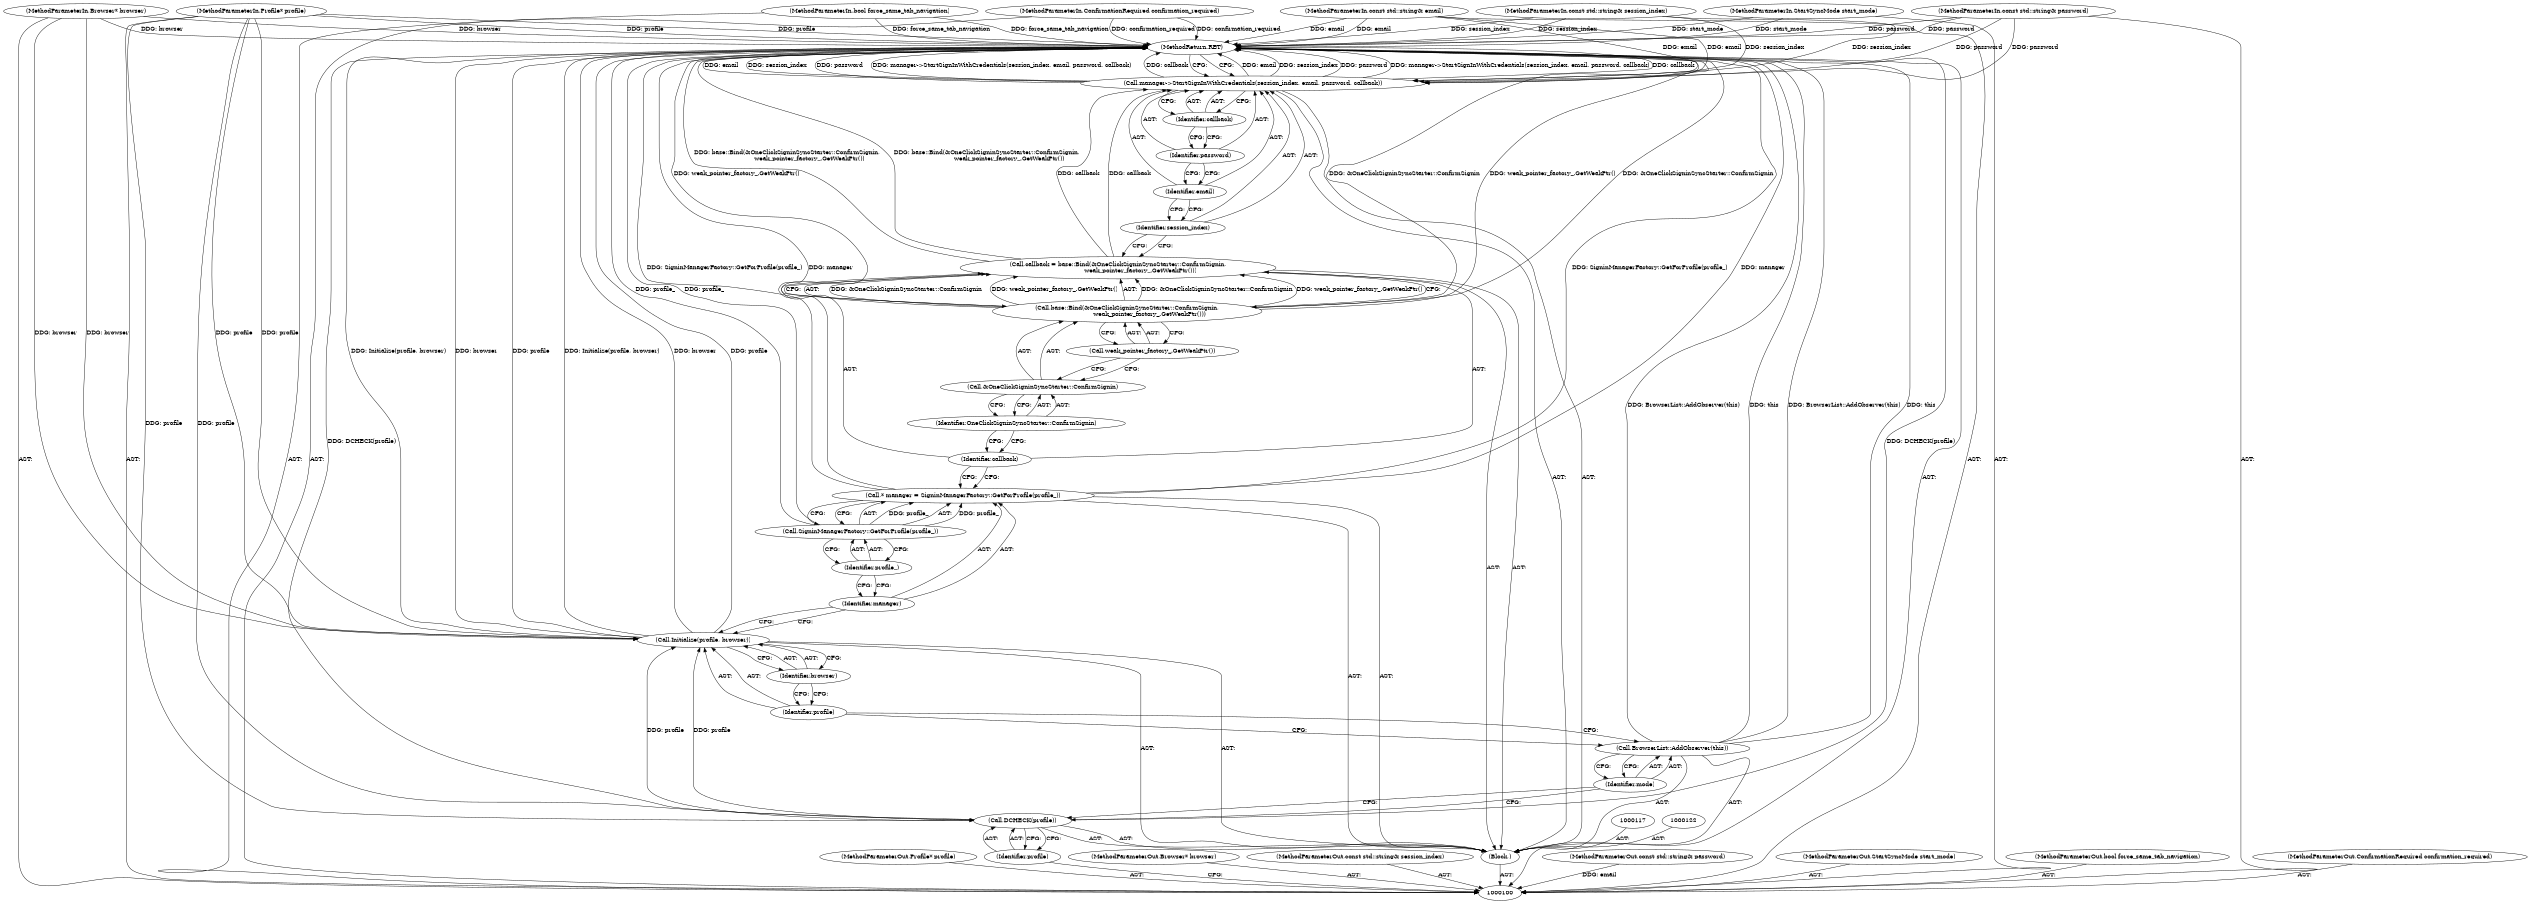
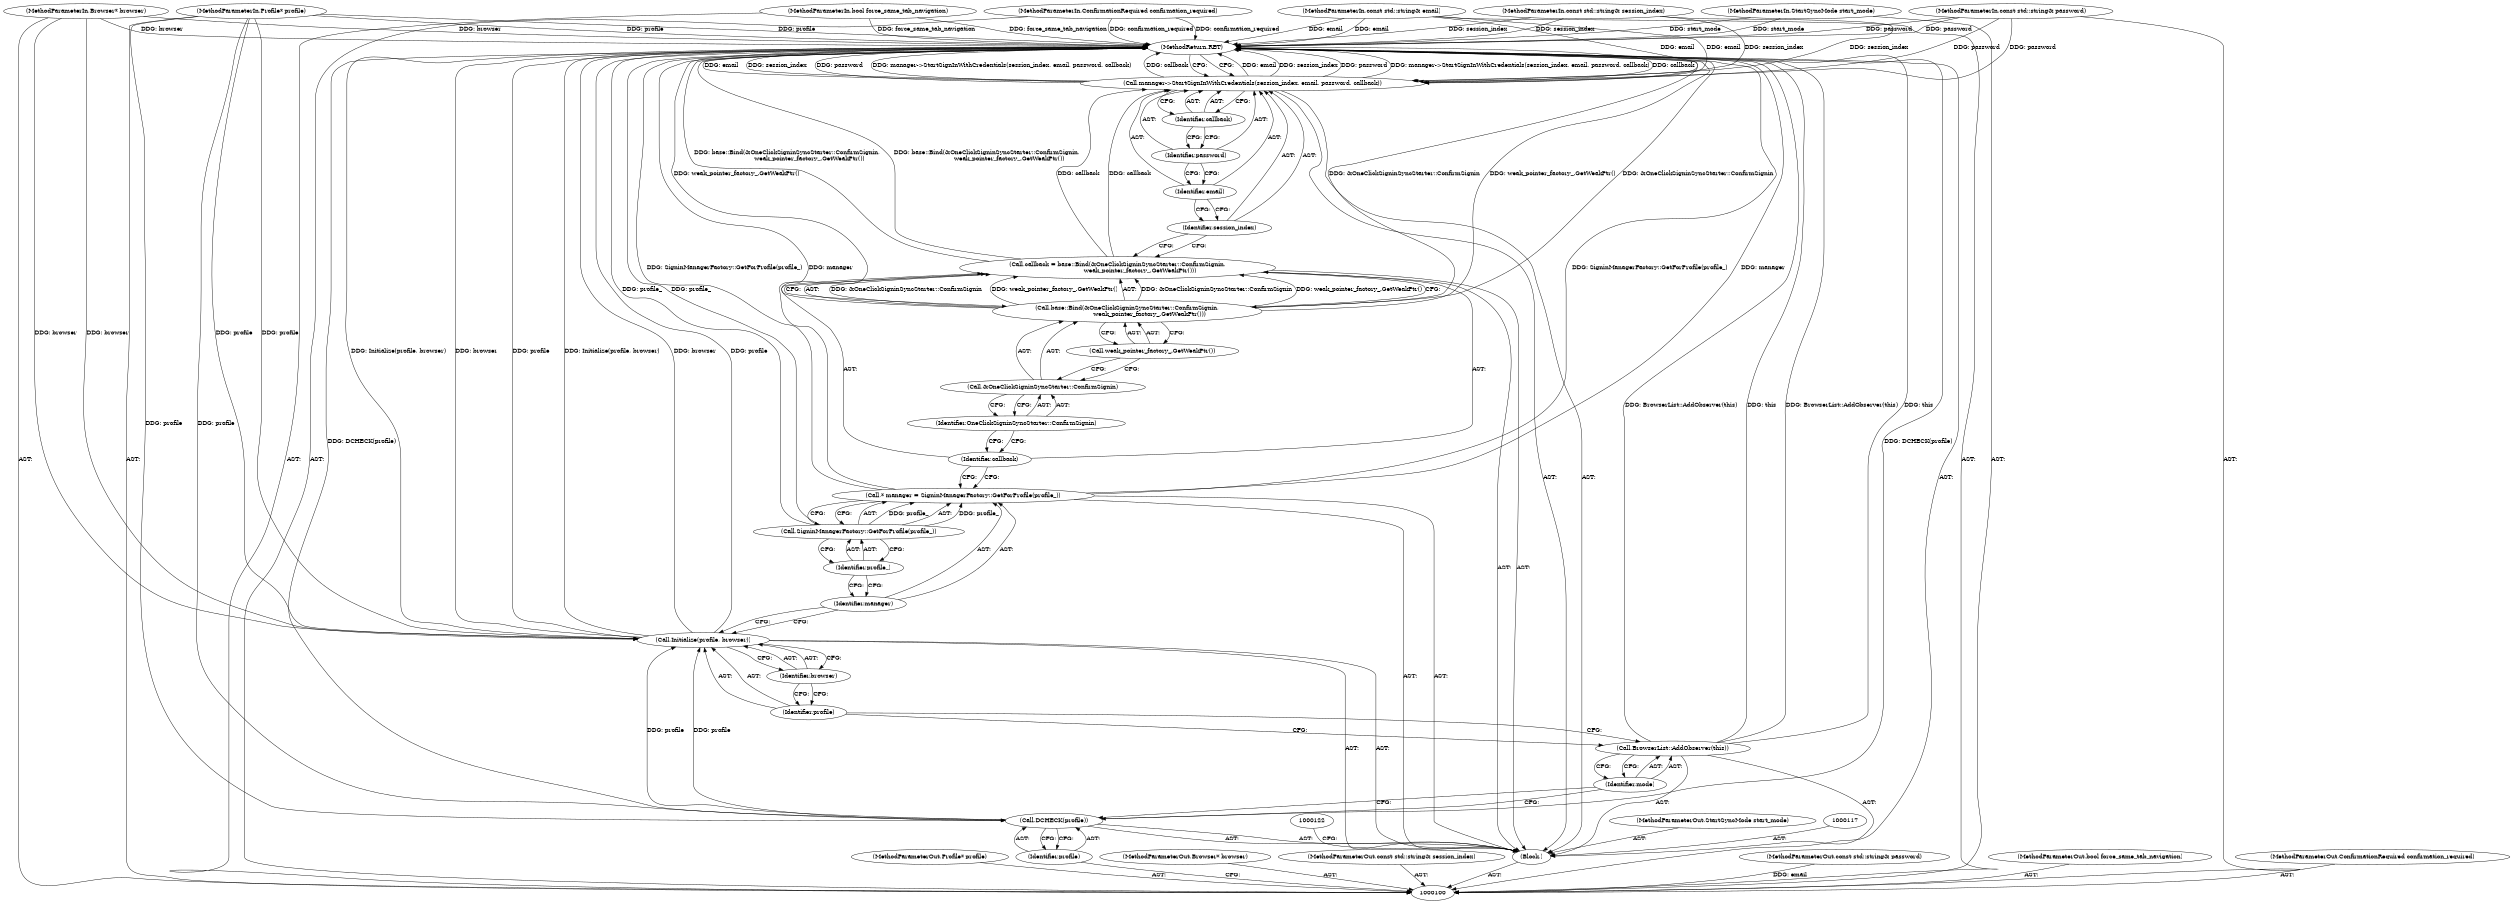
  digraph {
    n1 [label="(MethodReturn,RET)"]
    n2 [label="(Call,manager->StartSignInWithCredentials(session_index, email, password, callback))"]
    1000100
    n4 [label="(Block,)"]
    n5 [label="(Identifier,callback)"]
    n6 [label="(Identifier,profile)"]
    n7 [label="(Call,DCHECK(profile))"]
    n8 [label="(Call,Initialize(profile, browser))"]
    n9 [label="(Identifier,browser)"]
    n10 [label="(Identifier,mode)"]
    n11 [label="(Call,BrowserList::AddObserver(this))"]
    n12 [label="(Identifier,profile)"]
    n13 [label="(Call,* manager = SigninManagerFactory::GetForProfile(profile_))"]
    n14 [label="(Call,SigninManagerFactory::GetForProfile(profile_))"]
    n15 [label="(Identifier,profile_)"]
    n16 [label="(Identifier,manager)"]
    n17 [label="(MethodParameterIn,Profile* profile)"]
    n18 [label="(MethodParameterOut,Profile* profile)"]
    n19 [label="(Call,base::Bind(&OneClickSigninSyncStarter::ConfirmSignin,\n                        weak_pointer_factory_.GetWeakPtr()))"]
    n20 [label="(Call,callback = base::Bind(&OneClickSigninSyncStarter::ConfirmSignin,\n                        weak_pointer_factory_.GetWeakPtr()))"]
    n21 [label="(Call,weak_pointer_factory_.GetWeakPtr())"]
    n22 [label="(Call,&OneClickSigninSyncStarter::ConfirmSignin)"]
    n23 [label="(Identifier,callback)"]
    n24 [label="(Identifier,OneClickSigninSyncStarter::ConfirmSignin)"]
    n25 [label="(Identifier,password)"]
    n26 [label="(Identifier,session_index)"]
    n27 [label="(Identifier,email)"]
    n28 [label="(MethodParameterIn,Browser* browser)"]
    n29 [label="(MethodParameterOut,Browser* browser)"]
    n30 [label="(MethodParameterIn,const std::string& session_index)"]
    n31 [label="(MethodParameterOut,const std::string& session_index)"]
    n32 [label="(MethodParameterIn,const std::string& email)"]
    n33 [label="(MethodParameterIn,const std::string& password)"]
    n34 [label="(MethodParameterOut,const std::string& password)"]
    n35 [label="(MethodParameterIn,StartSyncMode start_mode)"]
    n36 [label="(MethodParameterOut,StartSyncMode start_mode)"]
    n37 [label="(MethodParameterIn,bool force_same_tab_navigation)"]
    n38 [label="(MethodParameterOut,bool force_same_tab_navigation)"]
    n39 [label="(MethodParameterIn,ConfirmationRequired confirmation_required)"]
    n40 [label="(MethodParameterOut,ConfirmationRequired confirmation_required)"]
    1000117
    1000122
    n1 -> n2 [label="CFG: "]
    n1 -> n2 [label="CFG: "]
    n1 -> 1000100 [label="AST: "]
    n2 -> n1 [label="DDG: email"]
    n2 -> n1 [label="DDG: session_index"]
    n2 -> n1 [label="DDG: password"]
    n2 -> n1 [label="DDG: manager->StartSignInWithCredentials(session_index, email, password, callback)"]
    n2 -> n1 [label="DDG: callback"]
    n2 -> n1 [label="DDG: email"]
    n2 -> n1 [label="DDG: session_index"]
    n2 -> n1 [label="DDG: password"]
    n2 -> n1 [label="DDG: manager->StartSignInWithCredentials(session_index, email, password, callback)"]
    n2 -> n1 [label="DDG: callback"]
    n2 -> n4 [label="AST: "]
    n2 -> n4 [label="AST: "]
    n2 -> n5 [label="CFG: "]
    n2 -> n5 [label="CFG: "]
    n4 -> 1000100 [label="AST: "]
    n5 -> n2 [label="AST: "]
    n5 -> n2 [label="AST: "]
    n5 -> n25 [label="CFG: "]
    n5 -> n25 [label="CFG: "]
    n6 -> 1000100 [label="CFG: "]
    n6 -> n7 [label="AST: "]
    n6 -> n7 [label="AST: "]
    n7 -> n1 [label="DDG: DCHECK(profile)"]
    n7 -> n1 [label="DDG: DCHECK(profile)"]
    n7 -> n4 [label="AST: "]
    n7 -> n4 [label="AST: "]
    n7 -> n6 [label="CFG: "]
    n7 -> n6 [label="CFG: "]
    n7 -> n8 [label="DDG: profile"]
    n7 -> n8 [label="DDG: profile"]
    n8 -> n1 [label="DDG: Initialize(profile, browser)"]
    n8 -> n1 [label="DDG: browser"]
    n8 -> n1 [label="DDG: profile"]
    n8 -> n1 [label="DDG: Initialize(profile, browser)"]
    n8 -> n1 [label="DDG: browser"]
    n8 -> n1 [label="DDG: profile"]
    n8 -> n4 [label="AST: "]
    n8 -> n4 [label="AST: "]
    n8 -> n9 [label="CFG: "]
    n8 -> n9 [label="CFG: "]
    n9 -> n8 [label="AST: "]
    n9 -> n8 [label="AST: "]
    n9 -> n12 [label="CFG: "]
    n9 -> n12 [label="CFG: "]
    n10 -> n7 [label="CFG: "]
    n10 -> n7 [label="CFG: "]
    n10 -> n11 [label="AST: "]
    n10 -> n11 [label="AST: "]
    n11 -> n1 [label="DDG: BrowserList::AddObserver(this)"]
    n11 -> n1 [label="DDG: this"]
    n11 -> n1 [label="DDG: BrowserList::AddObserver(this)"]
    n11 -> n1 [label="DDG: this"]
    n11 -> n4 [label="AST: "]
    n11 -> n4 [label="AST: "]
    n11 -> n10 [label="CFG: "]
    n11 -> n10 [label="CFG: "]
    n12 -> n8 [label="AST: "]
    n12 -> n8 [label="AST: "]
    n12 -> n11 [label="CFG: "]
    n12 -> n11 [label="CFG: "]
    n13 -> n1 [label="DDG: manager"]
    n13 -> n1 [label="DDG: SigninManagerFactory::GetForProfile(profile_)"]
    n13 -> n1 [label="DDG: manager"]
    n13 -> n1 [label="DDG: SigninManagerFactory::GetForProfile(profile_)"]
    n13 -> n4 [label="AST: "]
    n13 -> n4 [label="AST: "]
    n13 -> n14 [label="CFG: "]
    n13 -> n14 [label="CFG: "]
    n14 -> n1 [label="DDG: profile_"]
    n14 -> n1 [label="DDG: profile_"]
    n14 -> n13 [label="AST: "]
    n14 -> n13 [label="DDG: profile_"]
    n14 -> n13 [label="AST: "]
    n14 -> n13 [label="DDG: profile_"]
    n14 -> n15 [label="CFG: "]
    n14 -> n15 [label="CFG: "]
    n15 -> n14 [label="AST: "]
    n15 -> n14 [label="AST: "]
    n15 -> n16 [label="CFG: "]
    n15 -> n16 [label="CFG: "]
    n16 -> n8 [label="CFG: "]
    n16 -> n8 [label="CFG: "]
    n16 -> n13 [label="AST: "]
    n16 -> n13 [label="AST: "]
    n17 -> n1 [label="DDG: profile"]
    n17 -> n1 [label="DDG: profile"]
    n17 -> 1000100 [label="AST: "]
    n17 -> n7 [label="DDG: profile"]
    n17 -> n7 [label="DDG: profile"]
    n17 -> n8 [label="DDG: profile"]
    n17 -> n8 [label="DDG: profile"]
    n18 -> 1000100 [label="AST: "]
    n19 -> n1 [label="DDG: weak_pointer_factory_.GetWeakPtr()"]
    n19 -> n1 [label="DDG: &OneClickSigninSyncStarter::ConfirmSignin"]
    n19 -> n1 [label="DDG: weak_pointer_factory_.GetWeakPtr()"]
    n19 -> n1 [label="DDG: &OneClickSigninSyncStarter::ConfirmSignin"]
    n19 -> n20 [label="AST: "]
    n19 -> n20 [label="DDG: &OneClickSigninSyncStarter::ConfirmSignin"]
    n19 -> n20 [label="DDG: weak_pointer_factory_.GetWeakPtr()"]
    n19 -> n20 [label="AST: "]
    n19 -> n20 [label="DDG: &OneClickSigninSyncStarter::ConfirmSignin"]
    n19 -> n20 [label="DDG: weak_pointer_factory_.GetWeakPtr()"]
    n19 -> n21 [label="CFG: "]
    n19 -> n21 [label="CFG: "]
    n20 -> n1 [label="DDG: base::Bind(&OneClickSigninSyncStarter::ConfirmSignin,\n                        weak_pointer_factory_.GetWeakPtr())"]
    n20 -> n1 [label="DDG: base::Bind(&OneClickSigninSyncStarter::ConfirmSignin,\n                        weak_pointer_factory_.GetWeakPtr())"]
    n20 -> n2 [label="DDG: callback"]
    n20 -> n2 [label="DDG: callback"]
    n20 -> n4 [label="AST: "]
    n20 -> n4 [label="AST: "]
    n20 -> n19 [label="CFG: "]
    n20 -> n19 [label="CFG: "]
    n21 -> n19 [label="AST: "]
    n21 -> n19 [label="AST: "]
    n21 -> n22 [label="CFG: "]
    n21 -> n22 [label="CFG: "]
    n22 -> n19 [label="AST: "]
    n22 -> n19 [label="AST: "]
    n22 -> n24 [label="CFG: "]
    n22 -> n24 [label="CFG: "]
    n23 -> n13 [label="CFG: "]
    n23 -> n13 [label="CFG: "]
    n23 -> n20 [label="AST: "]
    n23 -> n20 [label="AST: "]
    n24 -> n22 [label="AST: "]
    n24 -> n22 [label="AST: "]
    n24 -> n23 [label="CFG: "]
    n24 -> n23 [label="CFG: "]
    n25 -> n2 [label="AST: "]
    n25 -> n2 [label="AST: "]
    n25 -> n27 [label="CFG: "]
    n25 -> n27 [label="CFG: "]
    n26 -> n2 [label="AST: "]
    n26 -> n2 [label="AST: "]
    n26 -> n20 [label="CFG: "]
    n26 -> n20 [label="CFG: "]
    n27 -> n2 [label="AST: "]
    n27 -> n2 [label="AST: "]
    n27 -> n26 [label="CFG: "]
    n27 -> n26 [label="CFG: "]
    n28 -> n1 [label="DDG: browser"]
    n28 -> n1 [label="DDG: browser"]
    n28 -> 1000100 [label="AST: "]
    n28 -> n8 [label="DDG: browser"]
    n28 -> n8 [label="DDG: browser"]
    n29 -> 1000100 [label="AST: "]
    n30 -> n1 [label="DDG: session_index"]
    n30 -> n1 [label="DDG: session_index"]
    n30 -> n2 [label="DDG: session_index"]
    n30 -> n2 [label="DDG: session_index"]
    n31 -> 1000100 [label="AST: "]
    n32 -> n1 [label="DDG: email"]
    n32 -> n1 [label="DDG: email"]
    n32 -> n2 [label="DDG: email"]
    n32 -> n2 [label="DDG: email"]
    n32 -> 1000100 [label="AST: "]
    n33 -> n1 [label="DDG: password"]
    n33 -> n1 [label="DDG: password"]
    n33 -> n2 [label="DDG: password"]
    n33 -> n2 [label="DDG: password"]
    n33 -> 1000100 [label="AST: "]
    n34 -> 1000100 [label="DDG: email"]
    n35 -> n1 [label="DDG: start_mode"]
    n35 -> n1 [label="DDG: start_mode"]
    n35 -> 1000100 [label="AST: "]
-   n36 -> 1000100 [label="AST: "]
+   n36 -> n4 [label="AST: "]
    n37 -> n1 [label="DDG: force_same_tab_navigation"]
    n37 -> n1 [label="DDG: force_same_tab_navigation"]
    n37 -> 1000100 [label="AST: "]
    n38 -> 1000100 [label="AST: "]
    n39 -> n1 [label="DDG: confirmation_required"]
    n39 -> n1 [label="DDG: confirmation_required"]
    n39 -> 1000100 [label="AST: "]
    n40 -> 1000100 [label="AST: "]
    1000117 -> n4 [label="AST: "]
-   1000122 -> n4 [label="AST: "]
+   1000122 -> n4 [label="CFG: "]
  }
